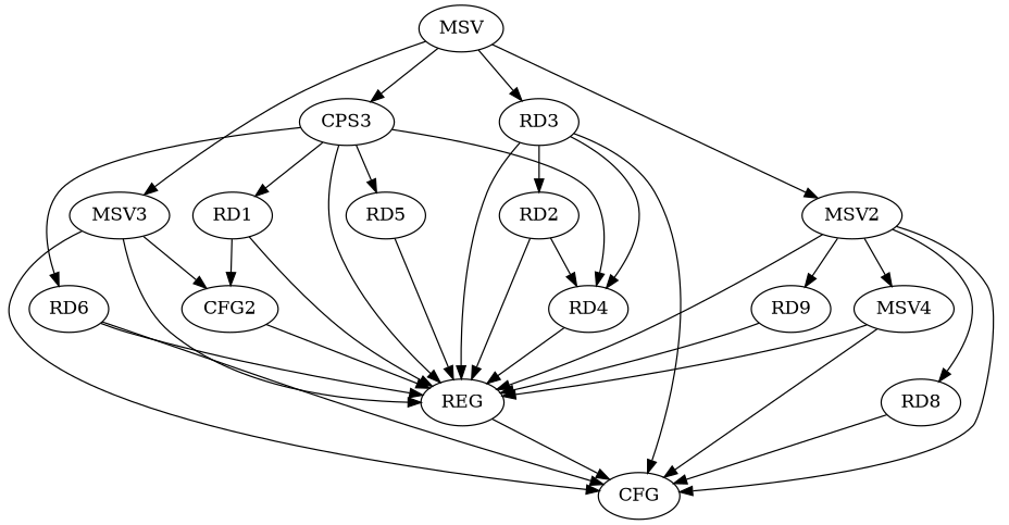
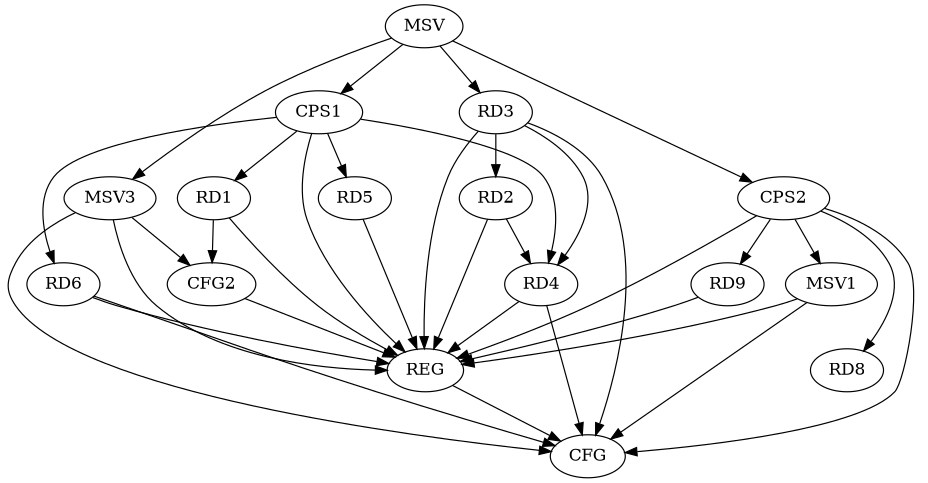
  strict digraph {
    n1 [label=RD1]
    n2 [label=REG]
    n3 [label=CFG2]
    n4 [label=CFG]
    n5 [label=RD2]
    n6 [label=RD4]
    n7 [label=RD5]
    n8 [label=RD3]
    n9 [label=RD6]
    n10 [label=RD8]
    n11 [label=RD9]
-   n12 [label=CPS3]
-   n13 [label=MSV2]
-   n14 [label=MSV4]
+   n12 [label=CPS1]
+   n13 [label=CPS2]
+   n14 [label=MSV1]
    n15 [label=MSV]
    n16 [label=MSV3]
    n1 -> n2
    n1 -> n3
    n2 -> n4
    n3 -> n2
    n5 -> n2
    n5 -> n6
    n6 -> n2
    n7 -> n2
    n8 -> n2
    n8 -> n4
    n8 -> n5
    n8 -> n6
    n9 -> n2
    n9 -> n4
-   n10 -> n4
+   n6 -> n4
    n11 -> n2
    n12 -> n1
    n12 -> n2
    n12 -> n6
    n12 -> n7
    n12 -> n9
    n13 -> n2
    n13 -> n4
    n13 -> n10
    n13 -> n11
    n13 -> n14
    n14 -> n2
    n14 -> n4
    n15 -> n8
    n15 -> n12
    n15 -> n13
    n15 -> n16
    n16 -> n2
    n16 -> n3
    n16 -> n4
  }
